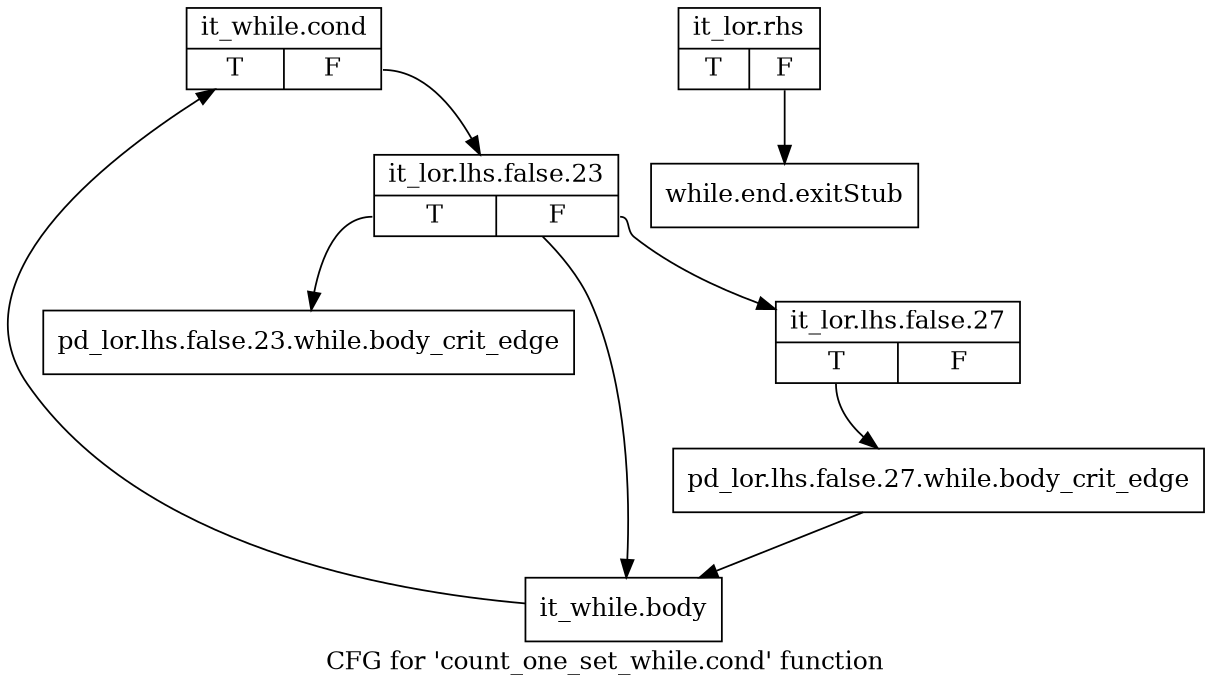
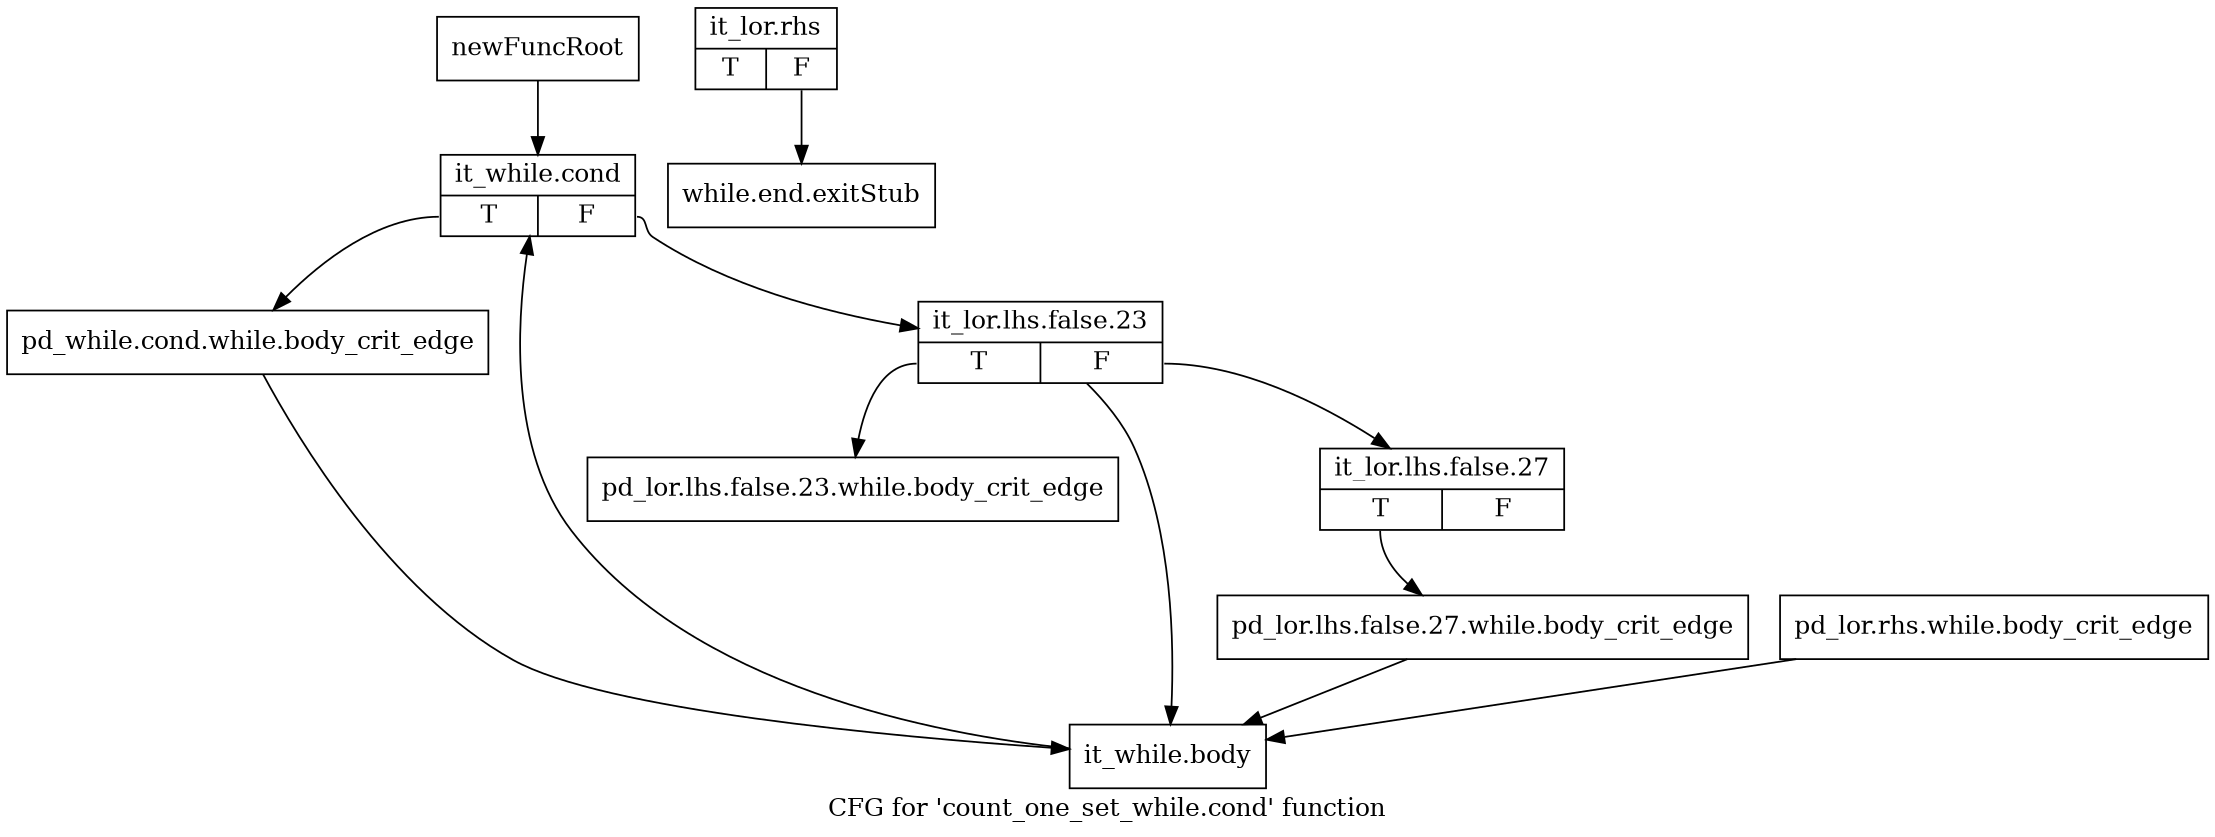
  digraph {
    label="CFG for 'count_one_set_while.cond' function"
    node [shape=record]
+   n1 [label="{newFuncRoot}"]
    n2 [label="{it_while.cond|{<s0>T|<s1>F}}"]
+   n3 [label="{pd_while.cond.while.body_crit_edge}"]
    n4 [label="{it_lor.lhs.false.23|{<s0>T|<s1>F}}"]
    n5 [label="{it_while.body}"]
    n6 [label="{pd_lor.lhs.false.23.while.body_crit_edge}"]
    n7 [label="{it_lor.lhs.false.27|{<s0>T|<s1>F}}"]
    n8 [label="{while.end.exitStub}"]
    n9 [label="{pd_lor.lhs.false.27.while.body_crit_edge}"]
    n10 [label="{it_lor.rhs|{<s0>T|<s1>F}}"]
+   n11 [label="{pd_lor.rhs.while.body_crit_edge}"]
+   n1 -> n2
+   n2 -> n3 [tailport=s0]
    n2 -> n4 [tailport=s1]
+   n3 -> n5
    n4 -> n5
    n4 -> n6 [tailport=s0]
    n4 -> n7 [tailport=s1]
    n5 -> n2
    n7 -> n9 [tailport=s0]
    n9 -> n5
    n10 -> n8 [tailport=s1]
+   n11 -> n5
  }
